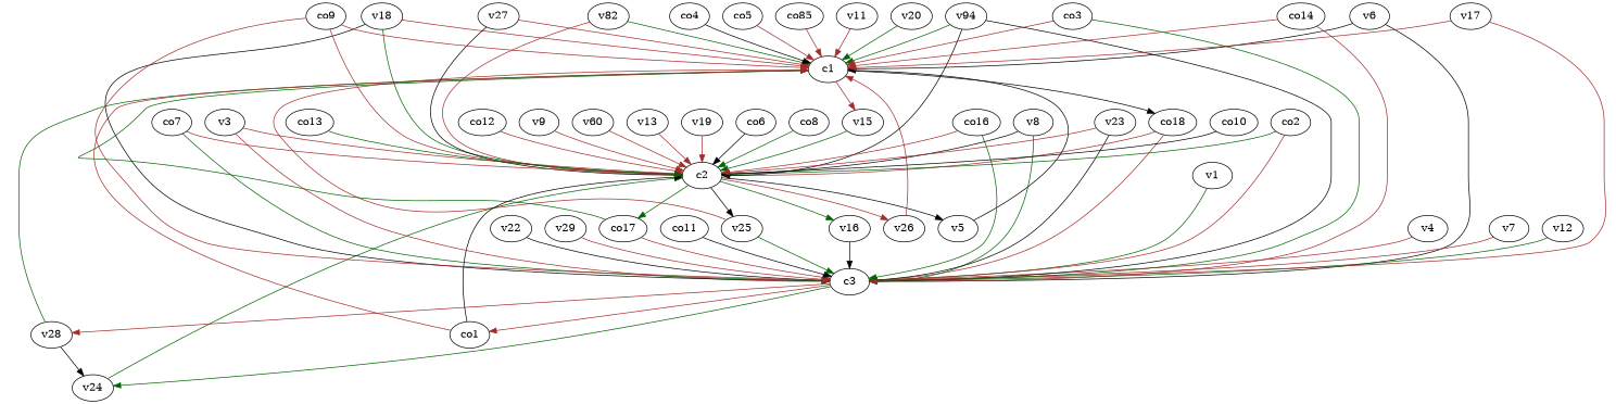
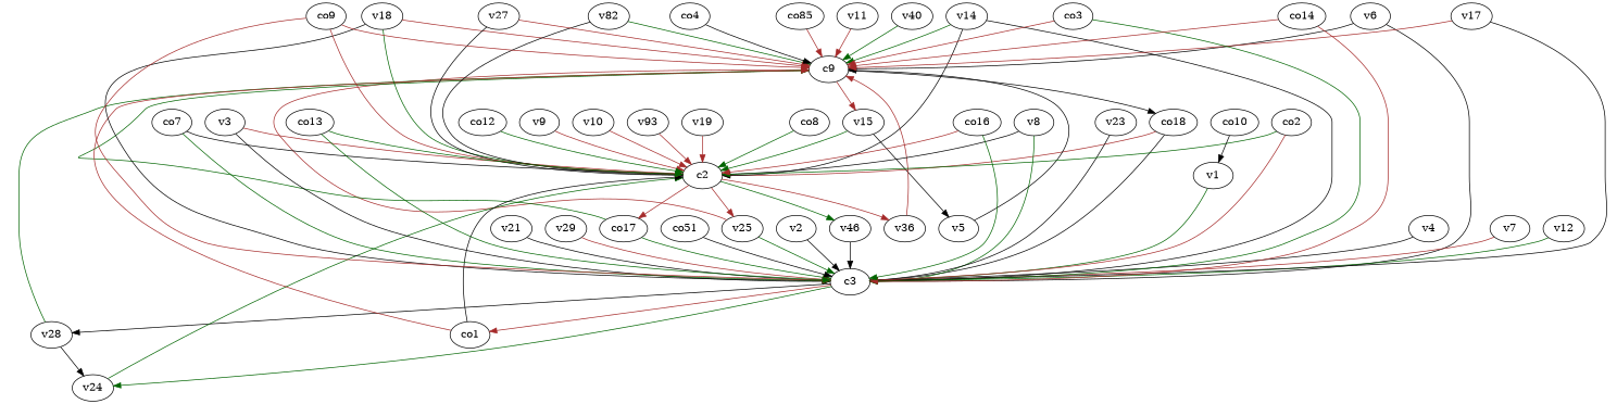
  strict digraph {
    edge [color=brown weight=1]
-   c1
+   c1 [label=c9]
    v15
    co18
+   v2
    c3
    c2
    v5
-   v16
+   v16 [label=v46]
    v25
-   v26
+   v26 [label=v36]
    co17
    v24
    v28
    co1
    v1
    v3
    v4
    v6
    v7
    v8
    v9
-   v10 [label=v60]
+   v10
    v11
    v12
-   v13
-   v14 [label=v94]
+   v13 [label=v93]
+   v14
    v17
    v18
    v19
-   v20
-   v21 [label=v22]
+   v20 [label=v40]
+   v21
    n32 [label=v82]
    v23
    v27
    v29
    co2
    co3
    co4
-   co5
-   co6
    co7
    co8
    co9
    co10
-   co11
+   co11 [label=co51]
    co12
    co13
    co14
    n49 [label=co85]
    co16
    c1 -> v15
    c1 -> co18 [color=black]
    v15 -> c2 [color=darkgreen]
-   co18 -> c3
+   co18 -> c3 [color=black]
    co18 -> c2
+   v2 -> c3 [color=black]
    c3 -> v24 [color=darkgreen]
-   c3 -> v28
+   c3 -> v28 [color=black]
    c3 -> co1
-   c2 -> v5 [color=black]
+   v15 -> v5 [color=black]
    c2 -> v16 [color=darkgreen]
-   c2 -> v25 [color=black]
+   c2 -> v25
    c2 -> v26
-   c2 -> co17 [color=darkgreen]
+   c2 -> co17
    v5 -> c1 [color=black]
    v16 -> c3 [color=black]
    v25 -> c1
    v25 -> c3 [color=darkgreen]
    v26 -> c1
    co17 -> c1 [color=darkgreen]
-   co17 -> c3
+   co17 -> c3 [color=darkgreen]
    v24 -> c2 [color=darkgreen]
    v28 -> c1 [color=darkgreen]
    v28 -> v24 [color=black]
    co1 -> c1
    co1 -> c2 [color=black]
    v1 -> c3 [color=darkgreen]
-   v3 -> c3
+   v3 -> c3 [color=black]
    v3 -> c2
-   v4 -> c3
+   v4 -> c3 [color=black]
    v6 -> c1 [color=black]
    v6 -> c3 [color=black]
    v7 -> c3
    v8 -> c3 [color=darkgreen]
    v8 -> c2 [color=black]
    v9 -> c2
    v10 -> c2
    v11 -> c1
    v12 -> c3 [color=darkgreen]
    v13 -> c2
    v14 -> c1 [color=darkgreen]
    v14 -> c3 [color=black]
    v14 -> c2 [color=black]
    v17 -> c1
-   v17 -> c3
+   v17 -> c3 [color=black]
    v18 -> c1
    v18 -> c3 [color=black]
    v18 -> c2 [color=darkgreen]
    v19 -> c2
    v20 -> c1 [color=darkgreen]
    v21 -> c3 [color=black]
    n32 -> c1 [color=darkgreen]
-   n32 -> c2
+   n32 -> c2 [color=black]
    v23 -> c3 [color=black]
-   v23 -> c2
    v27 -> c1
    v27 -> c2 [color=black]
    v29 -> c3
    co2 -> c3
    co2 -> c2 [color=darkgreen]
    co3 -> c1
    co3 -> c3 [color=darkgreen]
    co4 -> c1 [color=black]
-   co5 -> c1
-   co6 -> c2 [color=black]
    co7 -> c3 [color=darkgreen]
-   co7 -> c2
+   co7 -> c2 [color=black]
    co8 -> c2 [color=darkgreen]
    co9 -> c1
    co9 -> c3
    co9 -> c2
-   co10 -> c2 [color=black]
+   co10 -> v1 [color=black]
    co11 -> c3 [color=black]
-   co12 -> c2
+   co12 -> c2 [color=darkgreen]
+   co13 -> c3 [color=darkgreen]
    co13 -> c2 [color=darkgreen]
    co14 -> c1
    co14 -> c3
    n49 -> c1
    co16 -> c3 [color=darkgreen]
    co16 -> c2
  }
